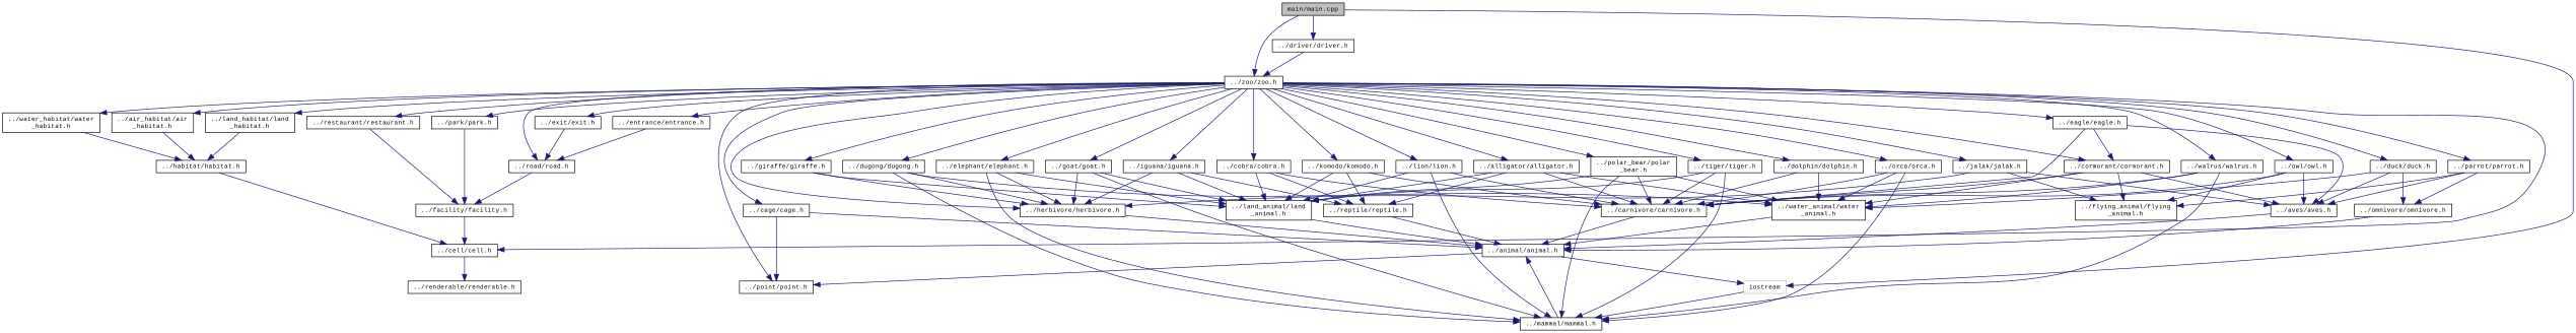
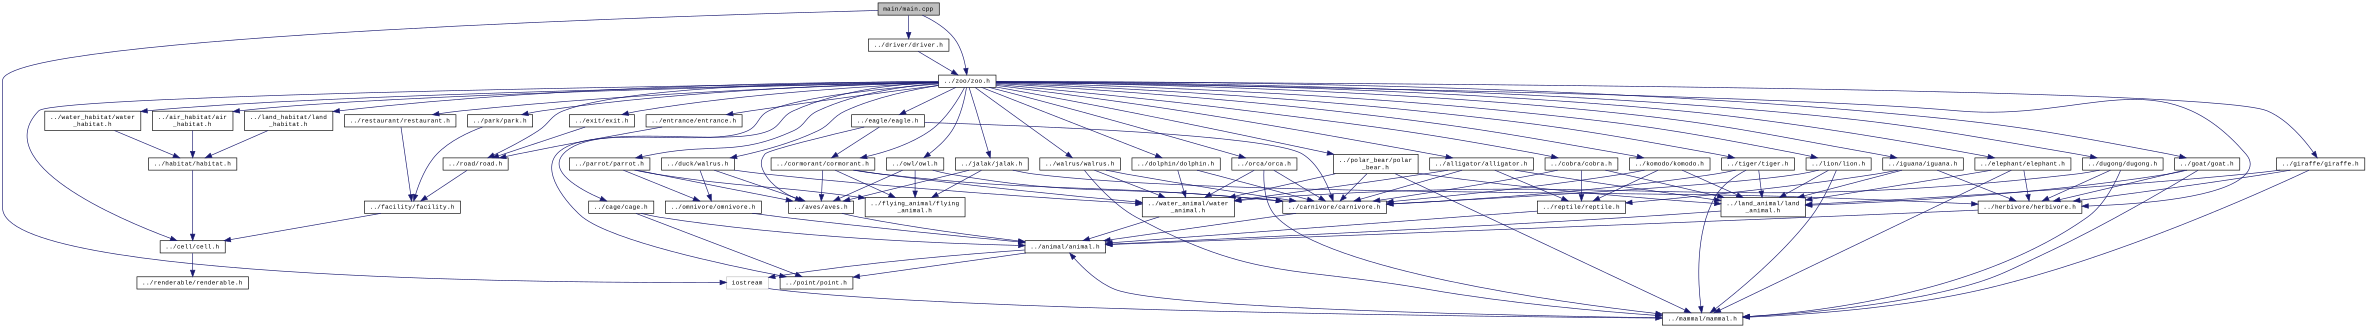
  digraph {
    fontname="Liberation Mono"
    node [color=black fillcolor=white fontname="Liberation Mono" fontsize=10 shape=record style=filled]
    edge [color=midnightblue fontname="Liberation Mono" fontsize=10 labelfontname=Helvetica labelfontsize=10 style=solid]
    n1 [fillcolor=grey75 fontcolor=black height=0.2 label="main/main.cpp" width=0.4]
    n2 [height=0.2 label="../driver/driver.h" width=0.4]
    n3 [height=0.2 label="../zoo/zoo.h" width=0.4]
    n4 [color=grey75 height=0.2 label=iostream width=0.4]
    n5 [height=0.2 label="../cell/cell.h" width=0.4]
    n6 [height=0.2 label="../cage/cage.h" width=0.4]
    n7 [height=0.2 label="../point/point.h" width=0.4]
    n8 [height=0.2 label="../land_habitat/land\l_habitat.h" width=0.4]
    n9 [height=0.2 label="../water_habitat/water\l_habitat.h" width=0.4]
    n10 [height=0.2 label="../air_habitat/air\l_habitat.h" width=0.4]
    n11 [height=0.2 label="../restaurant/restaurant.h" width=0.4]
    n12 [height=0.2 label="../park/park.h" width=0.4]
    n13 [height=0.2 label="../road/road.h" width=0.4]
    n14 [height=0.2 label="../exit/exit.h" width=0.4]
    n15 [height=0.2 label="../entrance/entrance.h" width=0.4]
    n16 [height=0.2 label="../alligator/alligator.h" width=0.4]
    n17 [height=0.2 label="../cobra/cobra.h" width=0.4]
    n18 [height=0.2 label="../cormorant/cormorant.h" width=0.4]
    n19 [height=0.2 label="../dolphin/dolphin.h" width=0.4]
-   n20 [height=0.2 label="../duck/duck.h" width=0.4]
+   n20 [height=0.2 label="../duck/walrus.h" width=0.4]
    n21 [height=0.2 label="../dugong/dugong.h" width=0.4]
    n22 [height=0.2 label="../eagle/eagle.h" width=0.4]
    n23 [height=0.2 label="../elephant/elephant.h" width=0.4]
    n24 [height=0.2 label="../giraffe/giraffe.h" width=0.4]
    n25 [height=0.2 label="../goat/goat.h" width=0.4]
    n26 [height=0.2 label="../iguana/iguana.h" width=0.4]
    n27 [height=0.2 label="../jalak/jalak.h" width=0.4]
    n28 [height=0.2 label="../komodo/komodo.h" width=0.4]
    n29 [height=0.2 label="../lion/lion.h" width=0.4]
    n30 [height=0.2 label="../orca/orca.h" width=0.4]
    n31 [height=0.2 label="../owl/owl.h" width=0.4]
    n32 [height=0.2 label="../parrot/parrot.h" width=0.4]
    n33 [height=0.2 label="../polar_bear/polar\l_bear.h" width=0.4]
    n34 [height=0.2 label="../tiger/tiger.h" width=0.4]
    n35 [height=0.2 label="../walrus/walrus.h" width=0.4]
    n36 [height=0.2 label="../herbivore/herbivore.h" width=0.4]
    n37 [height=0.2 label="../mammal/mammal.h" width=0.4]
    n38 [height=0.2 label="../renderable/renderable.h" width=0.4]
    n39 [height=0.2 label="../animal/animal.h" width=0.4]
    n40 [height=0.2 label="../habitat/habitat.h" width=0.4]
    n41 [height=0.2 label="../facility/facility.h" width=0.4]
    n42 [height=0.2 label="../carnivore/carnivore.h" width=0.4]
    n43 [height=0.2 label="../land_animal/land\l_animal.h" width=0.4]
    n44 [height=0.2 label="../water_animal/water\l_animal.h" width=0.4]
    n45 [height=0.2 label="../reptile/reptile.h" width=0.4]
    n46 [height=0.2 label="../aves/aves.h" width=0.4]
    n47 [height=0.2 label="../flying_animal/flying\l_animal.h" width=0.4]
    n48 [height=0.2 label="../omnivore/omnivore.h" width=0.4]
    n1 -> n2
    n1 -> n3
    n1 -> n4
    n2 -> n3
    n3 -> n5
    n3 -> n6
    n3 -> n7
    n3 -> n8
    n3 -> n9
    n3 -> n10
    n3 -> n11
    n3 -> n12
    n3 -> n13
    n3 -> n14
    n3 -> n15
    n3 -> n16
    n3 -> n17
    n3 -> n18
    n3 -> n19
    n3 -> n20
    n3 -> n21
    n3 -> n22
    n3 -> n23
    n3 -> n24
    n3 -> n25
    n3 -> n26
    n3 -> n27
    n3 -> n28
    n3 -> n29
    n3 -> n30
    n3 -> n31
    n3 -> n32
    n3 -> n33
    n3 -> n34
    n3 -> n35
    n3 -> n36
    n4 -> n37
    n5 -> n38
    n6 -> n7
    n6 -> n39
    n8 -> n40
    n9 -> n40
    n10 -> n40
    n11 -> n41
    n12 -> n41
    n13 -> n41
    n14 -> n13
    n15 -> n13
    n16 -> n42
    n16 -> n43
    n16 -> n44
    n16 -> n45
    n17 -> n42
    n17 -> n43
    n17 -> n45
    n18 -> n42
    n18 -> n44
    n18 -> n46
    n18 -> n47
    n19 -> n42
    n19 -> n44
    n20 -> n44
    n20 -> n46
    n20 -> n48
    n21 -> n36
    n21 -> n37
    n21 -> n44
    n22 -> n18
    n22 -> n42
    n22 -> n46
    n23 -> n36
    n23 -> n37
    n23 -> n43
    n24 -> n36
+   n24 -> n37
    n24 -> n43
    n25 -> n36
    n25 -> n37
    n25 -> n43
    n26 -> n36
    n26 -> n43
    n26 -> n45
    n27 -> n36
    n27 -> n46
    n27 -> n47
    n28 -> n42
    n28 -> n43
    n28 -> n45
    n29 -> n37
    n29 -> n42
    n29 -> n43
    n30 -> n37
    n30 -> n42
    n30 -> n44
    n31 -> n42
    n31 -> n46
    n31 -> n47
    n32 -> n46
    n32 -> n47
    n32 -> n48
    n33 -> n37
    n33 -> n42
    n33 -> n43
    n33 -> n44
    n34 -> n37
    n34 -> n42
    n34 -> n43
    n35 -> n37
    n35 -> n42
    n35 -> n44
    n36 -> n39
    n37 -> n39
    n39 -> n4
    n39 -> n7
    n40 -> n5
    n41 -> n5
    n42 -> n39
    n43 -> n39
    n44 -> n39
    n45 -> n39
    n46 -> n39
    n48 -> n39
  }
